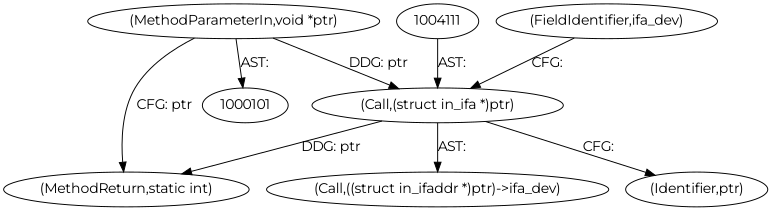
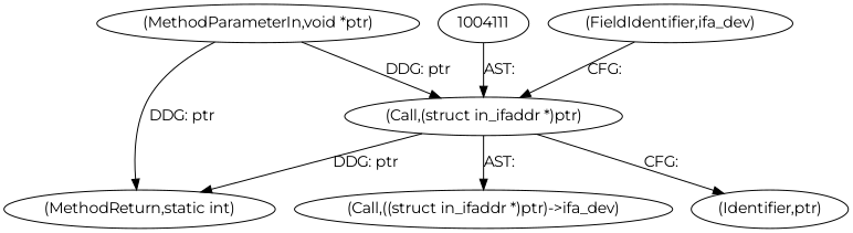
  digraph {
    fontname=Montserrat
    node [fontname=Montserrat]
    edge [fontname=Montserrat]
    n1 [label="(MethodParameterIn,void *ptr)"]
-   n2 [label="(Call,(struct in_ifa *)ptr)"]
+   n2 [label="(Call,(struct in_ifaddr *)ptr)"]
    n3 [label="(MethodReturn,static int)"]
-   1000101
    n5 [label="(Identifier,ptr)"]
    n6 [label="(Call,((struct in_ifaddr *)ptr)->ifa_dev)"]
    n7 [label="(FieldIdentifier,ifa_dev)"]
    n8 [label=1004111]
    n1 -> n2 [label="DDG: ptr"]
-   n1 -> n3 [label="CFG: ptr"]
-   n1 -> 1000101 [label="AST: "]
+   n1 -> n3 [label="DDG: ptr"]
    n2 -> n3 [label="DDG: ptr"]
    n2 -> n5 [label="CFG: "]
    n2 -> n6 [label="AST: "]
    n7 -> n2 [label="CFG: "]
    n8 -> n2 [label="AST: "]
  }
